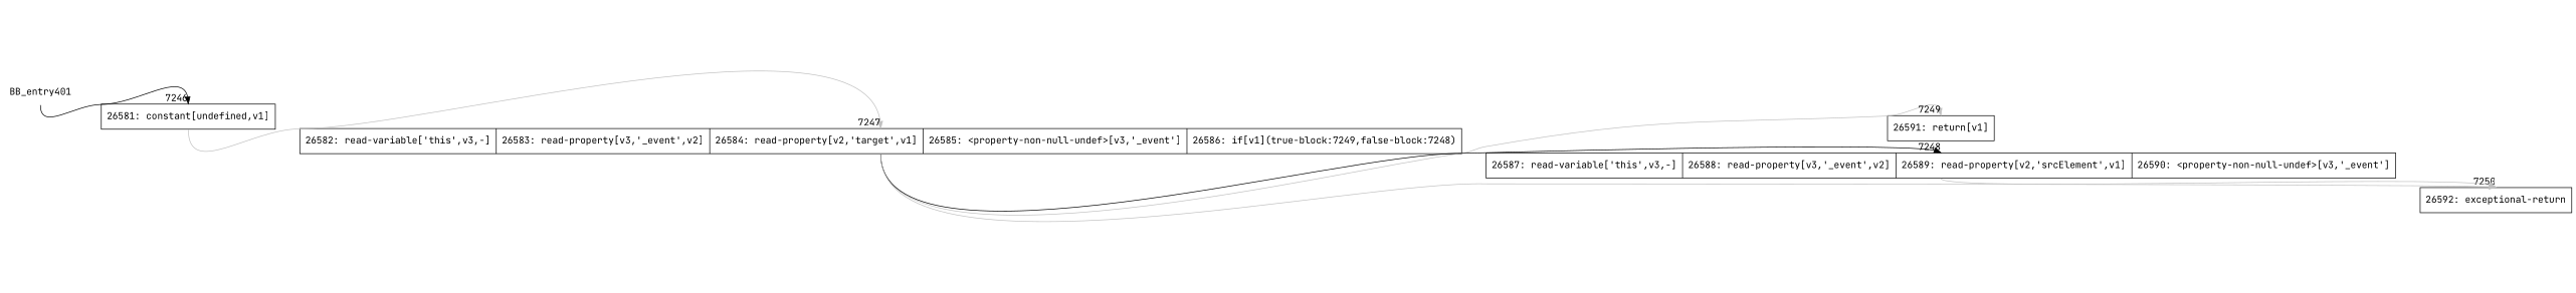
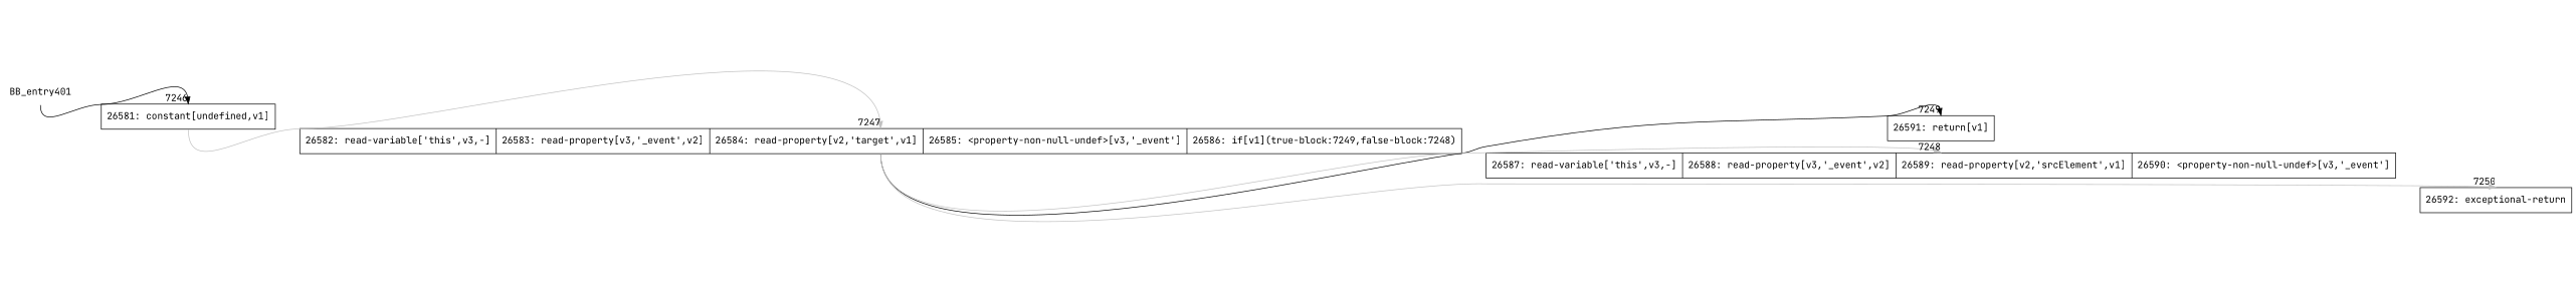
  digraph {
    fontname="JetBrains Mono"
    rankdir=LR
    node [fontname="JetBrains Mono" shape=record]
    edge [fontname="JetBrains Mono" headport=n tailport=s]
    n1 [label=BB_entry401 shape=none]
    n2 [label="{26581: constant[undefined,v1]}"]
    n3 [label="{26582: read-variable['this',v3,-]|26583: read-property[v3,'_event',v2]|26584: read-property[v2,'target',v1]|26585: \<property-non-null-undef\>[v3,'_event']|26586: if[v1](true-block:7249,false-block:7248)}"]
    n4 [label="{26591: return[v1]}"]
    n5 [label="{26587: read-variable['this',v3,-]|26588: read-property[v3,'_event',v2]|26589: read-property[v2,'srcElement',v1]|26590: \<property-non-null-undef\>[v3,'_event']}"]
    n6 [label="{26592: exceptional-return}"]
    n1 -> n2 [headlabel="    7246"]
    n2 -> n3 [color=gray headlabel="      7247"]
-   n3 -> n4 [headlabel="      7249" color=gray]
-   n3 -> n5 [headlabel="      7248"]
+   n3 -> n4 [headlabel="      7249"]
+   n3 -> n5 [headlabel="      7248" color=gray]
    n3 -> n6 [color=gray headlabel="      7250"]
-   n5 -> n6 [color=gray]
  }
